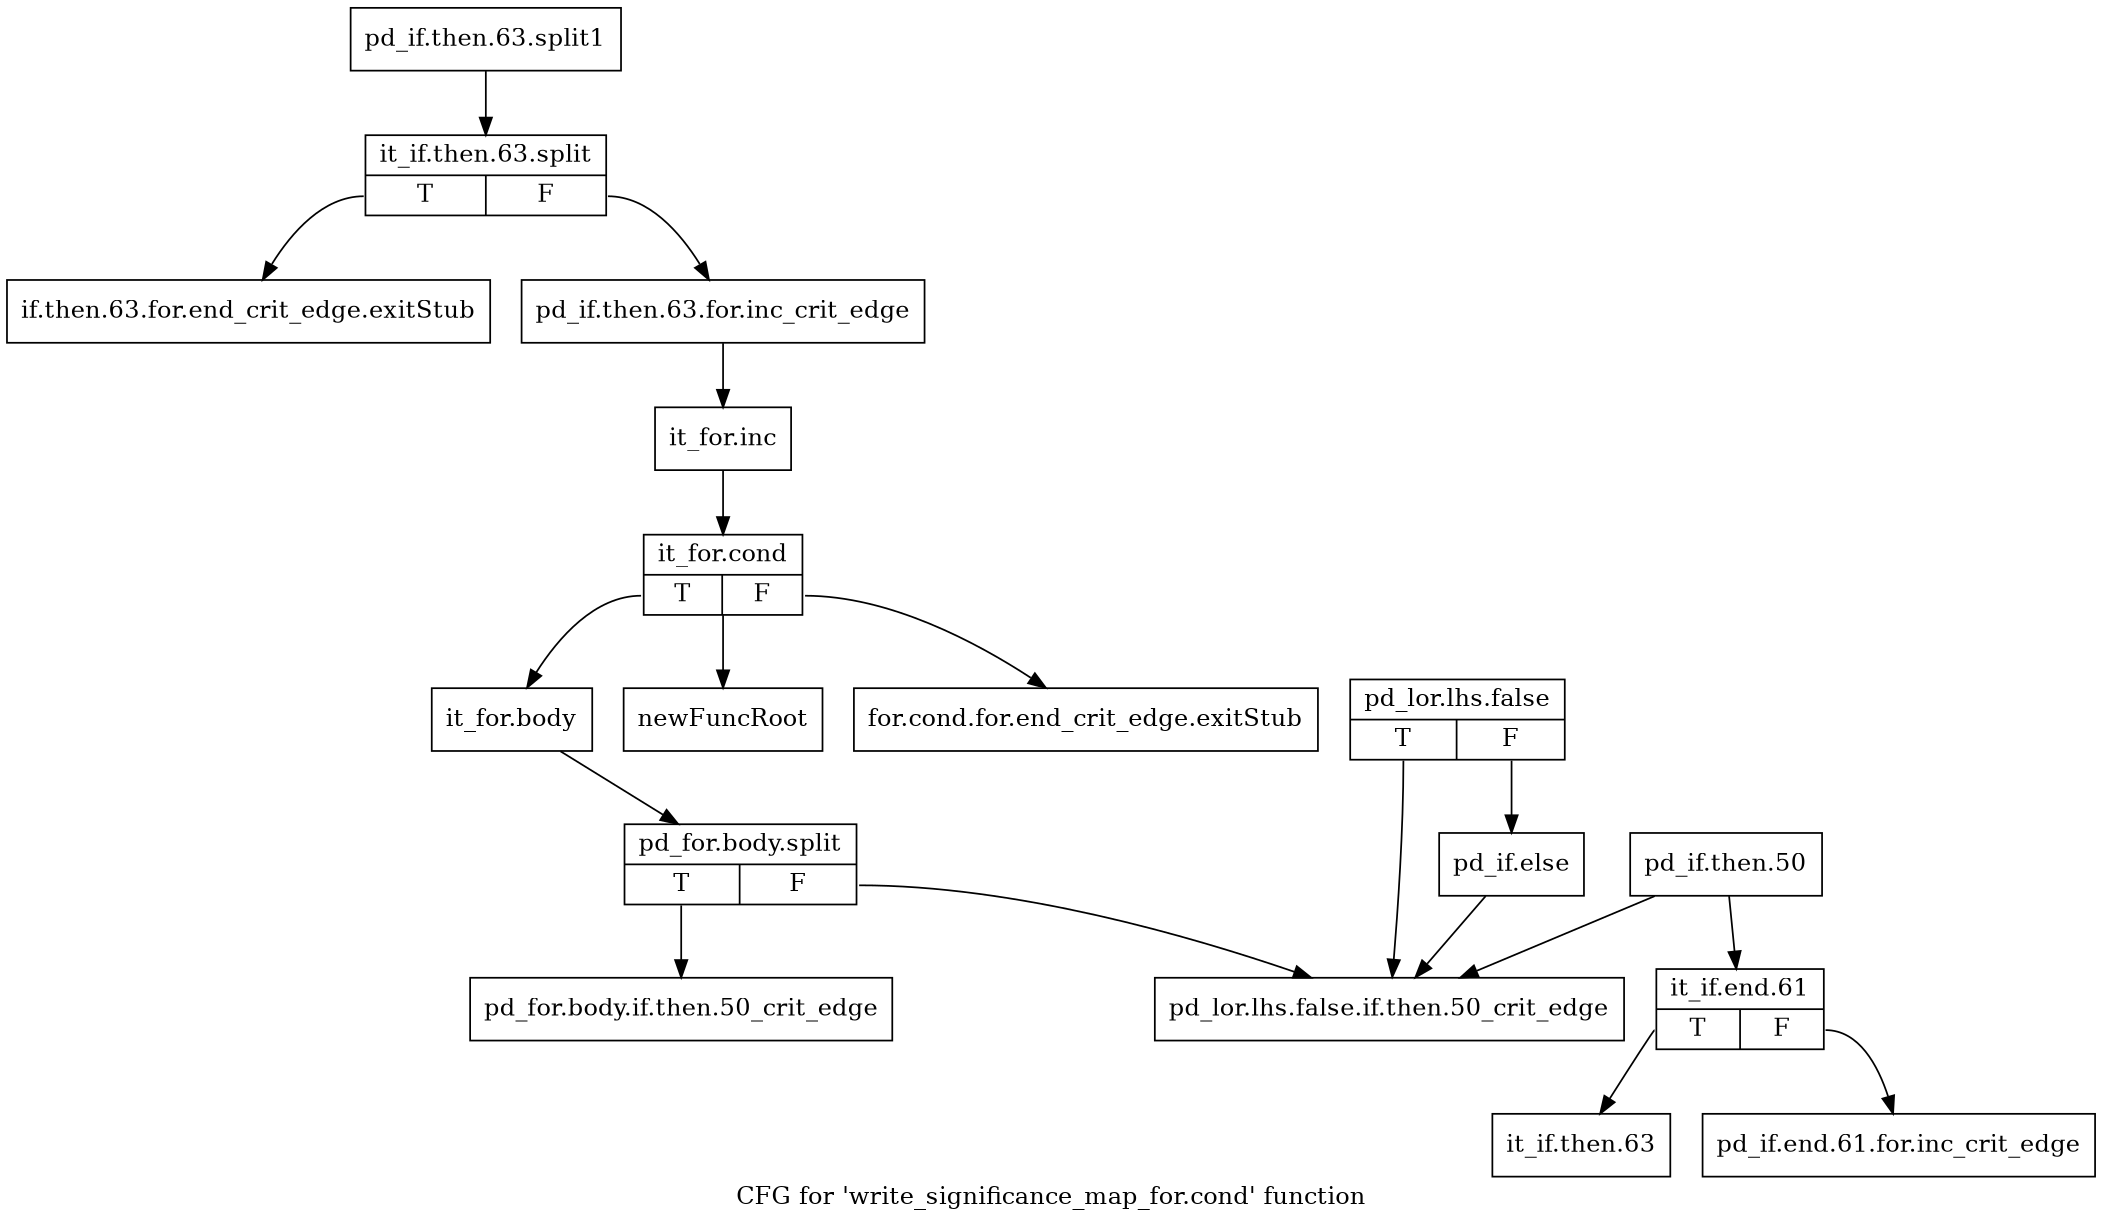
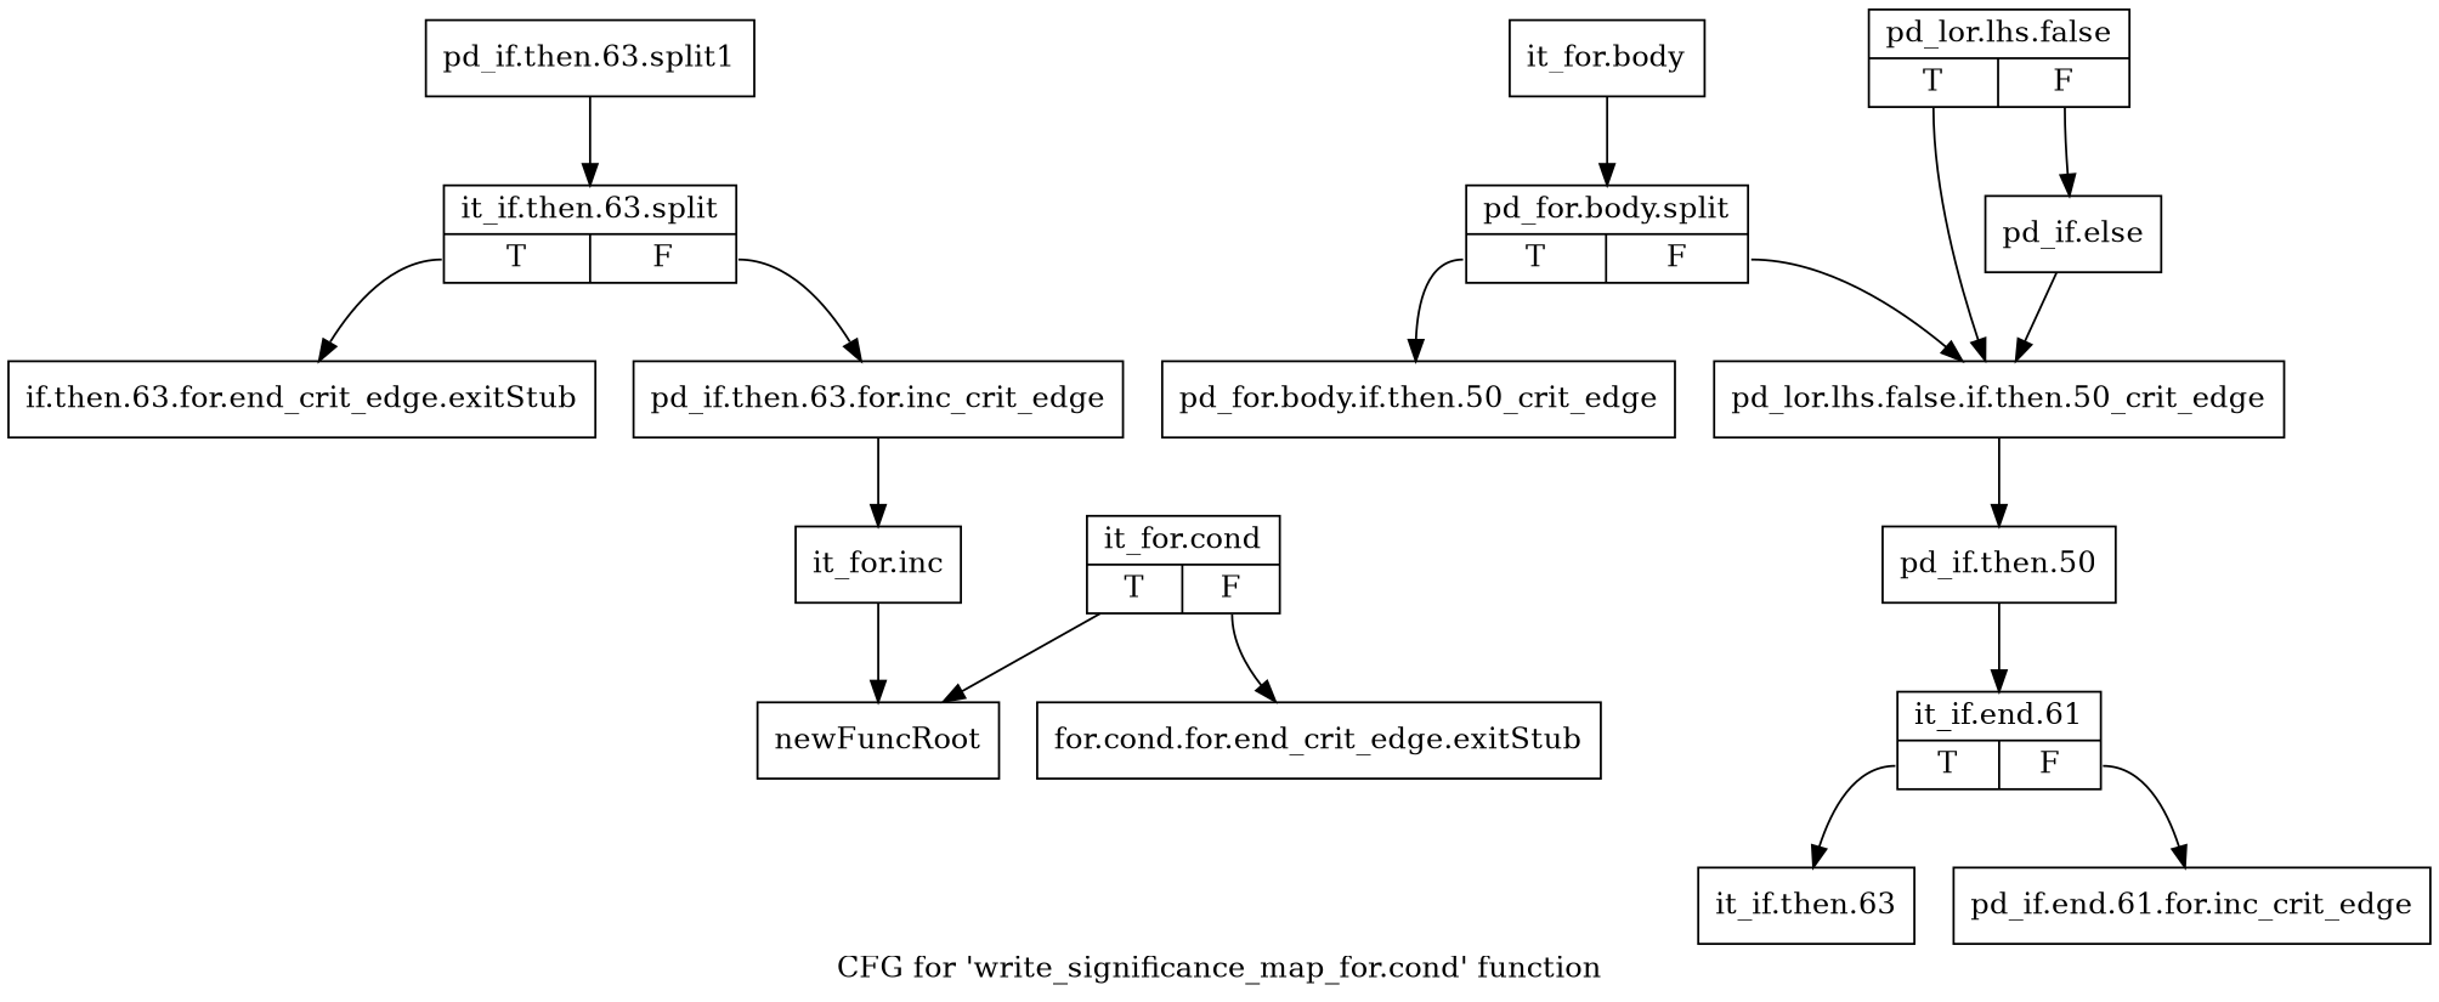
  digraph {
    label="CFG for 'write_significance_map_for.cond' function"
    node [shape=record]
    n1 [label="{newFuncRoot}"]
    n2 [label="{it_for.cond|{<s0>T|<s1>F}}"]
    n3 [label="{for.cond.for.end_crit_edge.exitStub}"]
    n4 [label="{it_for.body}"]
    n5 [label="{pd_for.body.split|{<s0>T|<s1>F}}"]
    n6 [label="{if.then.63.for.end_crit_edge.exitStub}"]
    n7 [label="{pd_for.body.if.then.50_crit_edge}"]
    n8 [label="{pd_lor.lhs.false.if.then.50_crit_edge}"]
    n9 [label="{pd_lor.lhs.false|{<s0>T|<s1>F}}"]
    n10 [label="{pd_if.else}"]
    n11 [label="{pd_if.then.50}"]
    n12 [label="{it_if.end.61|{<s0>T|<s1>F}}"]
    n13 [label="{it_if.then.63}"]
    n14 [label="{pd_if.end.61.for.inc_crit_edge}"]
    n15 [label="{pd_if.then.63.split1}"]
    n16 [label="{it_if.then.63.split|{<s0>T|<s1>F}}"]
    n17 [label="{it_for.inc}"]
    n18 [label="{pd_if.then.63.for.inc_crit_edge}"]
    n2 -> n1
    n2 -> n3 [tailport=s1]
-   n2 -> n4 [tailport=s0]
    n4 -> n5
    n5 -> n7 [tailport=s0]
    n5 -> n8 [tailport=s1]
-   n11 -> n8
+   n8 -> n11
    n9 -> n8 [tailport=s0]
    n9 -> n10 [tailport=s1]
    n10 -> n8
    n11 -> n12
    n12 -> n13 [tailport=s0]
    n12 -> n14 [tailport=s1]
    n15 -> n16
    n16 -> n6 [tailport=s0]
    n16 -> n18 [tailport=s1]
-   n17 -> n2
+   n17 -> n1
    n18 -> n17
  }
